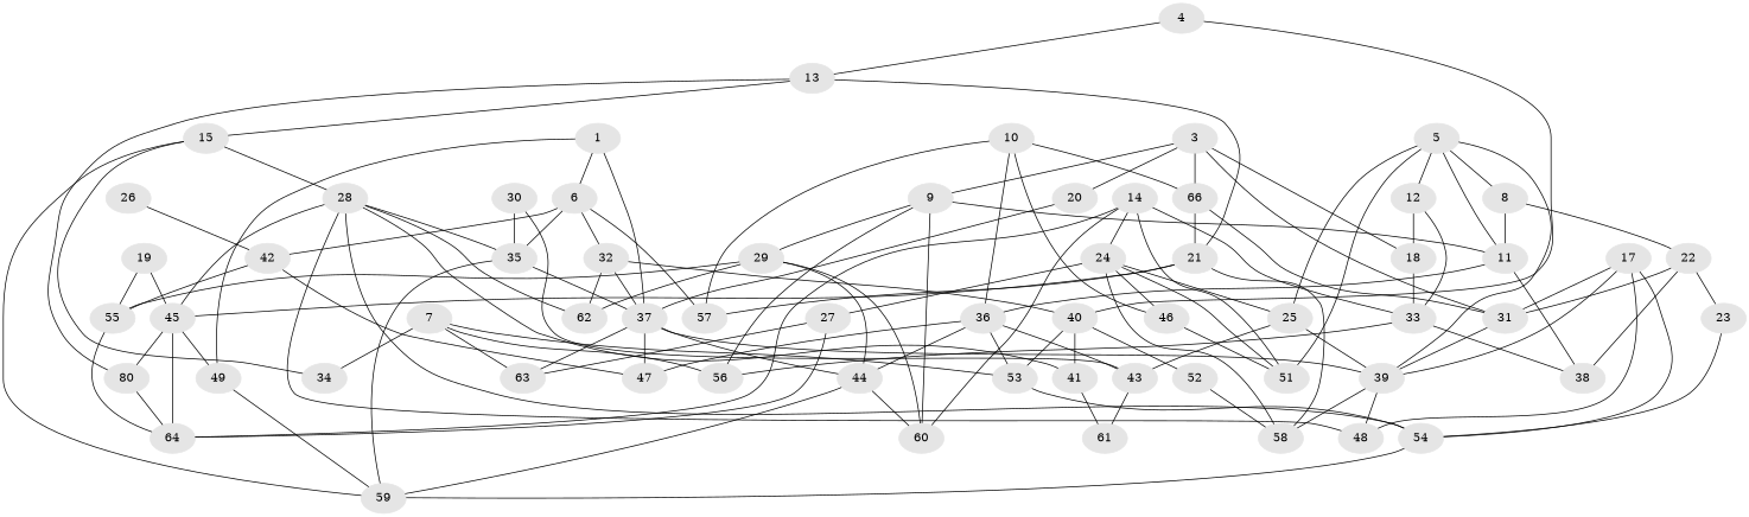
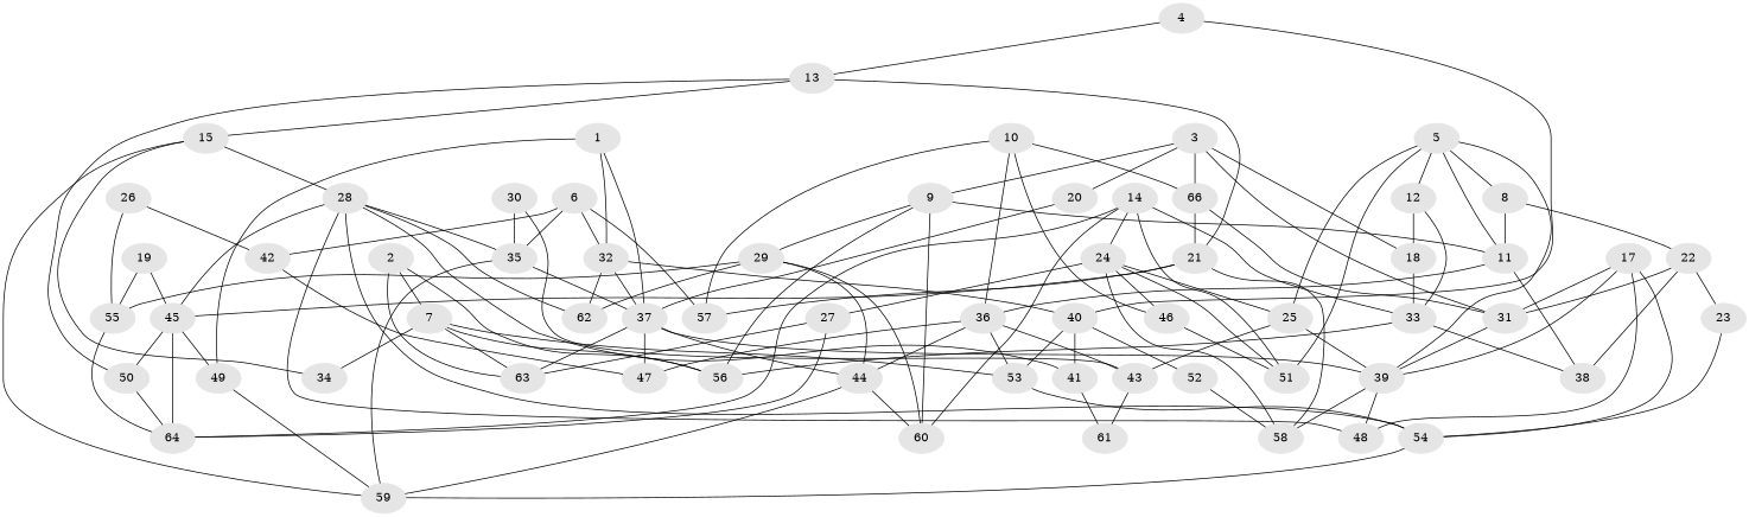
  graph {
    node [color=gray90 style=filled]
    1
    6
    37
    49
    32
    35
    42
    57
    63
    39
    44
    47
    59
+   2
    7
    56
    34
    53
    3
    9
    n21 [label=66]
    18
    20
    31
    11
    29
    60
    21
    33
    4
    13
    40
    15
-   50 [label=80]
+   50
    41
    52
    5
    8
    12
    25
    51
    22
    36
    38
    43
    48
    58
    62
    54
    23
    55
    10
    46
    28
    45
    64
    14
    24
    27
    17
    19
    61
    26
    30
-   1 -- 6
+   1 -- 32
    1 -- 37
    1 -- 49
    6 -- 32
    6 -- 35
    6 -- 42
    6 -- 57
    37 -- 63
    37 -- 39
    37 -- 44
    37 -- 47
    49 -- 59
    32 -- 37
    32 -- 40
    32 -- 62
    35 -- 37
    35 -- 59
    42 -- 47
    39 -- 48
    39 -- 58
    44 -- 59
    44 -- 60
+   2 -- 63
+   2 -- 7
+   2 -- 56
    7 -- 63
    7 -- 56
    7 -- 34
    7 -- 53
    53 -- 54
    3 -- 9
    3 -- n21
    3 -- 18
    3 -- 20
    3 -- 31
    9 -- 56
    9 -- 11
    9 -- 29
    9 -- 60
    n21 -- 31
    n21 -- 21
    18 -- 33
    20 -- 37
    31 -- 39
    11 -- 36
    11 -- 38
    29 -- 44
    29 -- 60
    29 -- 62
    29 -- 55
    21 -- 57
    21 -- 58
    21 -- 45
    33 -- 56
    33 -- 38
    4 -- 13
    4 -- 40
    13 -- 21
    13 -- 15
    13 -- 50
    40 -- 53
    40 -- 41
    40 -- 52
    15 -- 59
    15 -- 34
    15 -- 28
    50 -- 64
    41 -- 61
    52 -- 58
    5 -- 39
    5 -- 11
    5 -- 8
    5 -- 12
    5 -- 25
    5 -- 51
    8 -- 11
    8 -- 22
    12 -- 18
    12 -- 33
    25 -- 39
    25 -- 43
    22 -- 31
    22 -- 38
    22 -- 23
    36 -- 44
    36 -- 47
    36 -- 53
    36 -- 43
    43 -- 61
    54 -- 59
    23 -- 54
    55 -- 64
    10 -- 57
    10 -- n21
    10 -- 36
    10 -- 46
    46 -- 51
    28 -- 35
    28 -- 41
    28 -- 48
    28 -- 62
    28 -- 54
    28 -- 45
    45 -- 49
    45 -- 50
    45 -- 64
    14 -- 60
    14 -- 33
    14 -- 51
    14 -- 64
    14 -- 24
    24 -- 25
    24 -- 51
    24 -- 58
    24 -- 46
    24 -- 27
    27 -- 63
    27 -- 64
    17 -- 39
    17 -- 31
    17 -- 48
    17 -- 54
    19 -- 55
    19 -- 45
    26 -- 42
-   42 -- 55
+   26 -- 55
    30 -- 35
    30 -- 43
  }
